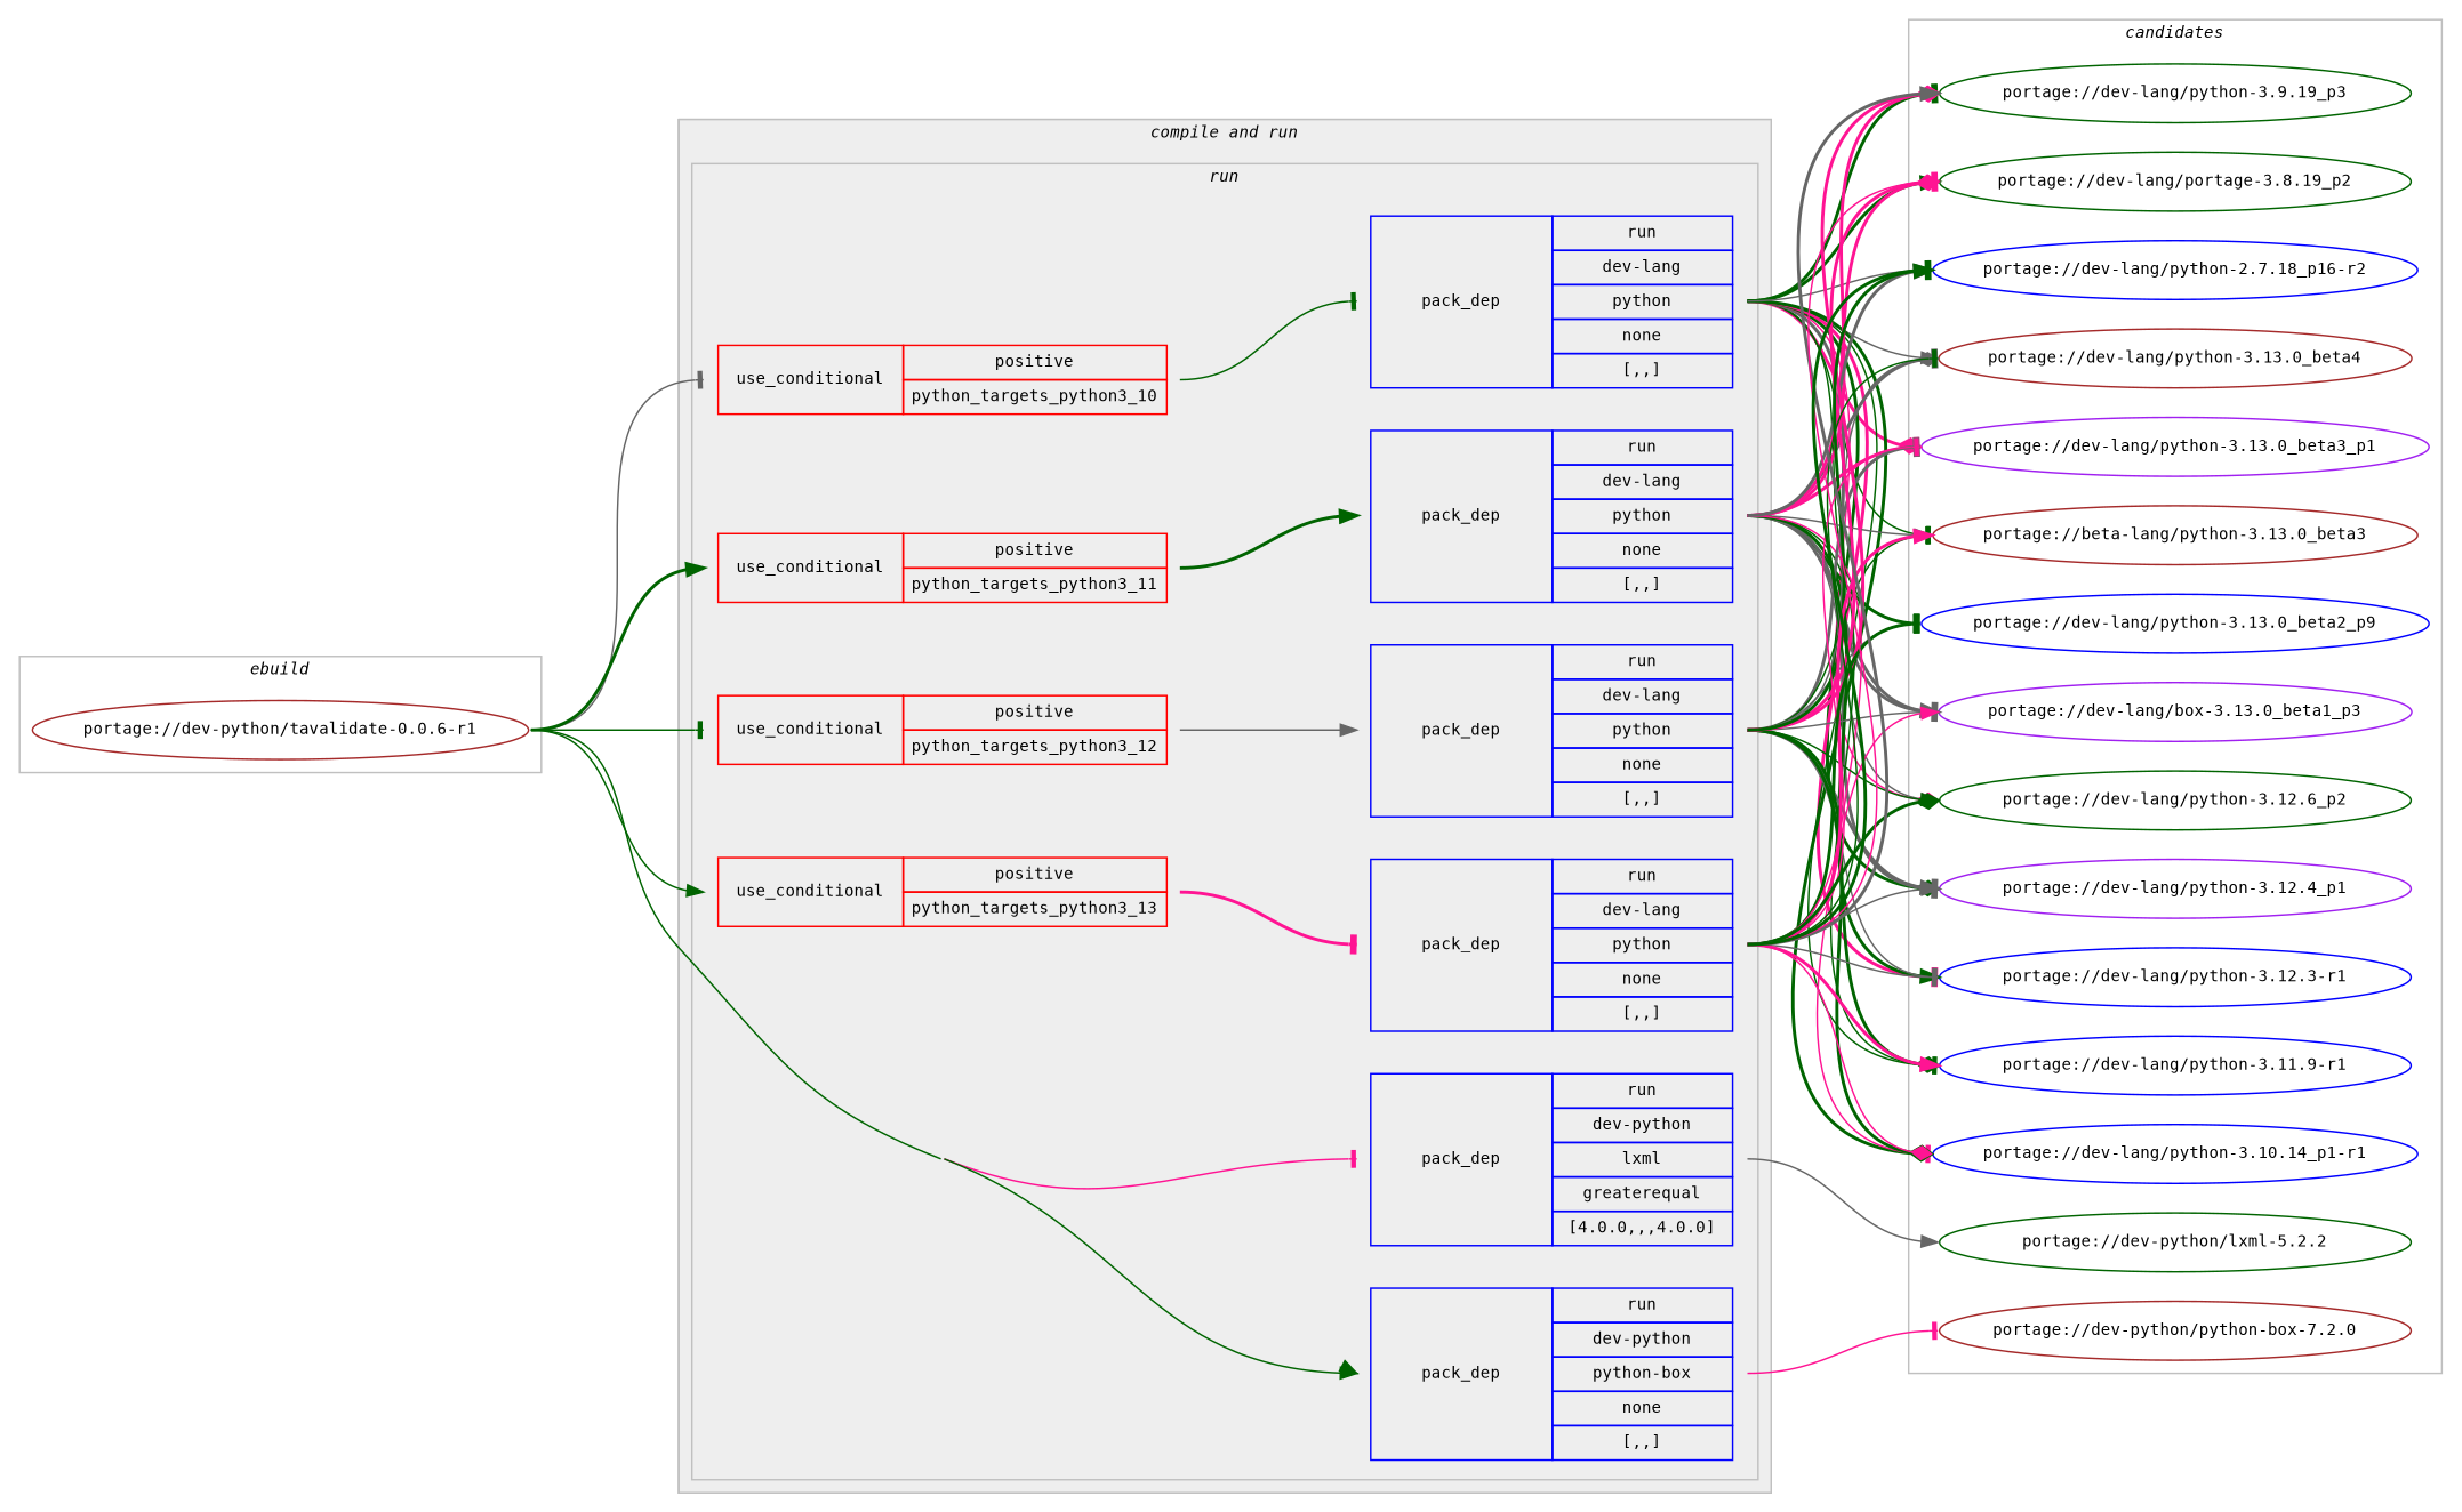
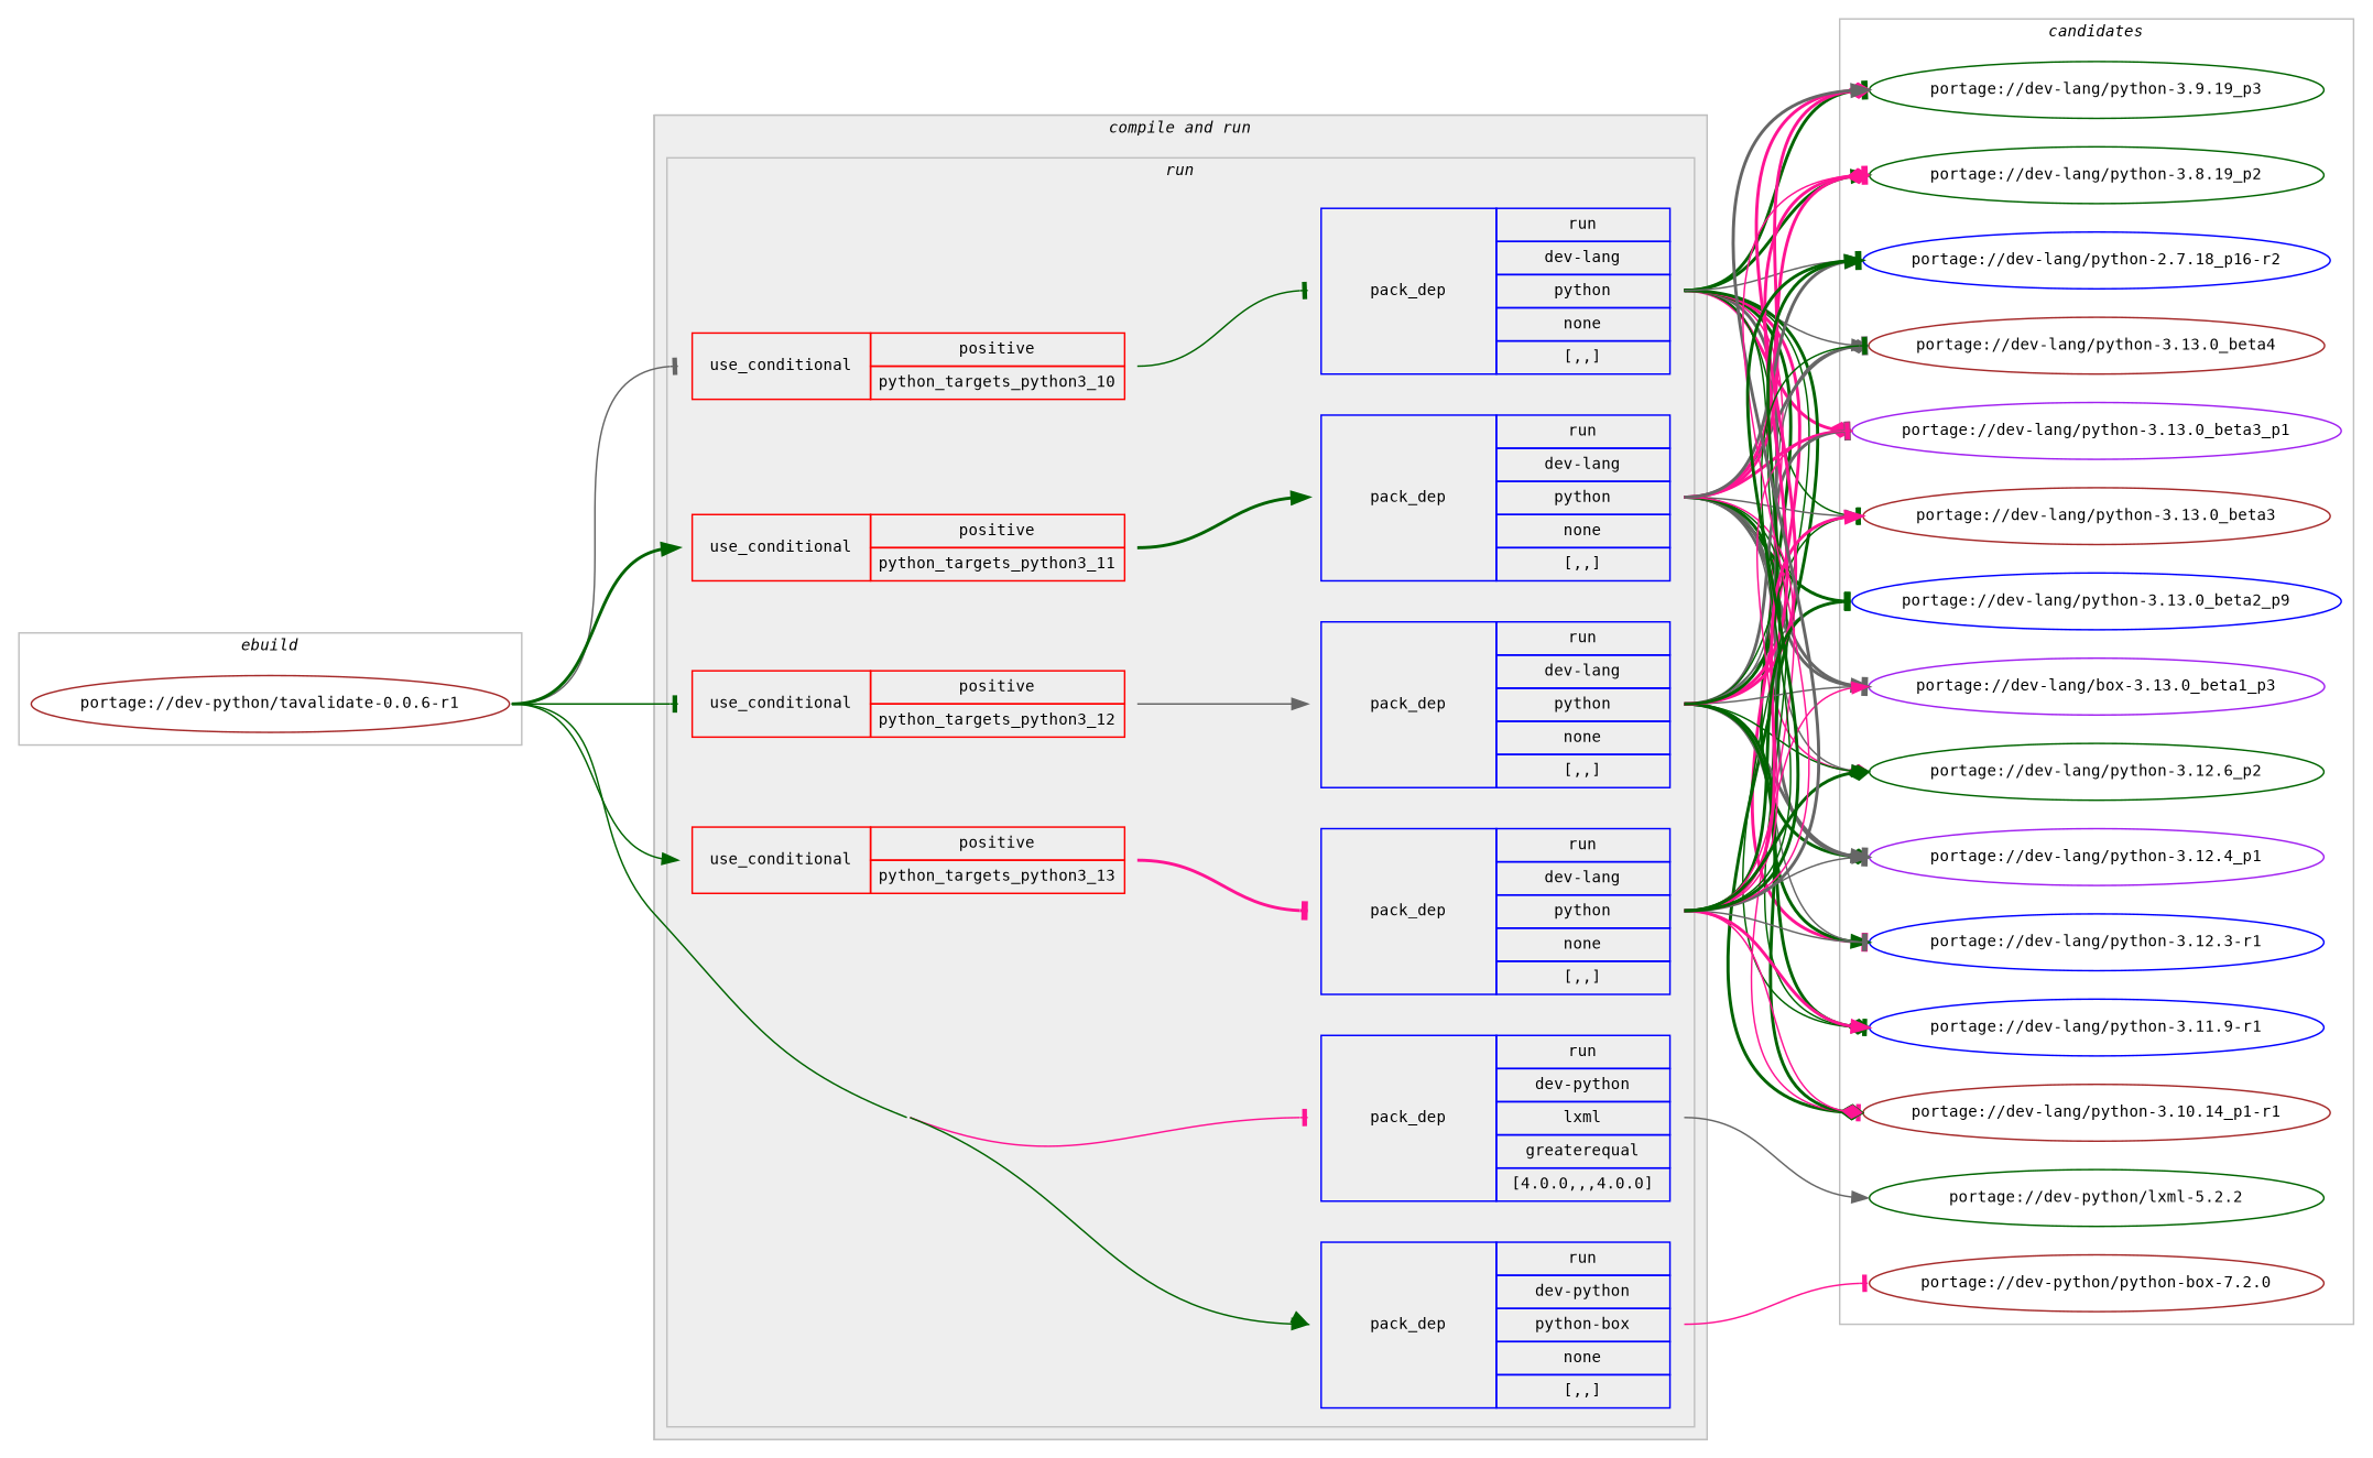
  digraph {
    compound=true
    concentrate=true
    fontname="DejaVu Sans Mono"
    fontsize=10
    newrank=true
    rankdir=LR
    ranksep=1.5
    node [color=blue fontname="DejaVu Sans Mono" fontsize=10]
    edge [arrowhead=tee color=darkgreen fontname="DejaVu Sans Mono" headport=w style=solid tailport=e weight=100]
    n1 [color=brown label="portage://dev-python/tavalidate-0.0.6-r1" width=4]
    n2 [label=<<TABLE BORDER="0" CELLBORDER="1" CELLSPACING="0" CELLPADDING="4" WIDTH="220"><TR><TD ROWSPAN="6" CELLPADDING="30">pack_dep</TD></TR><TR><TD WIDTH="110">run</TD></TR><TR><TD>dev-lang</TD></TR><TR><TD>python</TD></TR><TR><TD>none</TD></TR><TR><TD>[,,]</TD></TR></TABLE>> shape=none]
    n3 [color=red label=<<TABLE BORDER="0" CELLBORDER="1" CELLSPACING="0" CELLPADDING="4"><TR><TD ROWSPAN="3" CELLPADDING="10">use_conditional</TD></TR><TR><TD>positive</TD></TR><TR><TD>python_targets_python3_10</TD></TR></TABLE>> shape=none]
    n4 [label=<<TABLE BORDER="0" CELLBORDER="1" CELLSPACING="0" CELLPADDING="4" WIDTH="220"><TR><TD ROWSPAN="6" CELLPADDING="30">pack_dep</TD></TR><TR><TD WIDTH="110">run</TD></TR><TR><TD>dev-lang</TD></TR><TR><TD>python</TD></TR><TR><TD>none</TD></TR><TR><TD>[,,]</TD></TR></TABLE>> shape=none]
    n5 [color=red label=<<TABLE BORDER="0" CELLBORDER="1" CELLSPACING="0" CELLPADDING="4"><TR><TD ROWSPAN="3" CELLPADDING="10">use_conditional</TD></TR><TR><TD>positive</TD></TR><TR><TD>python_targets_python3_11</TD></TR></TABLE>> shape=none]
    n6 [label=<<TABLE BORDER="0" CELLBORDER="1" CELLSPACING="0" CELLPADDING="4" WIDTH="220"><TR><TD ROWSPAN="6" CELLPADDING="30">pack_dep</TD></TR><TR><TD WIDTH="110">run</TD></TR><TR><TD>dev-lang</TD></TR><TR><TD>python</TD></TR><TR><TD>none</TD></TR><TR><TD>[,,]</TD></TR></TABLE>> shape=none]
    n7 [color=red label=<<TABLE BORDER="0" CELLBORDER="1" CELLSPACING="0" CELLPADDING="4"><TR><TD ROWSPAN="3" CELLPADDING="10">use_conditional</TD></TR><TR><TD>positive</TD></TR><TR><TD>python_targets_python3_12</TD></TR></TABLE>> shape=none]
    n8 [label=<<TABLE BORDER="0" CELLBORDER="1" CELLSPACING="0" CELLPADDING="4" WIDTH="220"><TR><TD ROWSPAN="6" CELLPADDING="30">pack_dep</TD></TR><TR><TD WIDTH="110">run</TD></TR><TR><TD>dev-lang</TD></TR><TR><TD>python</TD></TR><TR><TD>none</TD></TR><TR><TD>[,,]</TD></TR></TABLE>> shape=none]
    n9 [color=red label=<<TABLE BORDER="0" CELLBORDER="1" CELLSPACING="0" CELLPADDING="4"><TR><TD ROWSPAN="3" CELLPADDING="10">use_conditional</TD></TR><TR><TD>positive</TD></TR><TR><TD>python_targets_python3_13</TD></TR></TABLE>> shape=none]
    n10 [label=<<TABLE BORDER="0" CELLBORDER="1" CELLSPACING="0" CELLPADDING="4" WIDTH="220"><TR><TD ROWSPAN="6" CELLPADDING="30">pack_dep</TD></TR><TR><TD WIDTH="110">run</TD></TR><TR><TD>dev-python</TD></TR><TR><TD>lxml</TD></TR><TR><TD>greaterequal</TD></TR><TR><TD>[4.0.0,,,4.0.0]</TD></TR></TABLE>> shape=none]
    n11 [label=<<TABLE BORDER="0" CELLBORDER="1" CELLSPACING="0" CELLPADDING="4" WIDTH="220"><TR><TD ROWSPAN="6" CELLPADDING="30">pack_dep</TD></TR><TR><TD WIDTH="110">run</TD></TR><TR><TD>dev-python</TD></TR><TR><TD>python-box</TD></TR><TR><TD>none</TD></TR><TR><TD>[,,]</TD></TR></TABLE>> shape=none]
    n12 [color=brown label="portage://dev-lang/python-3.13.0_beta4" width=4]
    n13 [color=purple label="portage://dev-lang/python-3.13.0_beta3_p1" width=4]
-   n14 [color=brown label="portage://beta-lang/python-3.13.0_beta3" width=4]
+   n14 [color=brown label="portage://dev-lang/python-3.13.0_beta3" width=4]
    n15 [label="portage://dev-lang/python-3.13.0_beta2_p9" width=4]
    n16 [color=purple label="portage://dev-lang/box-3.13.0_beta1_p3" width=4]
    n17 [color=darkgreen label="portage://dev-lang/python-3.12.6_p2" width=4]
    n18 [color=purple label="portage://dev-lang/python-3.12.4_p1" width=4]
    n19 [label="portage://dev-lang/python-3.12.3-r1" width=4]
    n20 [label="portage://dev-lang/python-3.11.9-r1" width=4]
-   n21 [label="portage://dev-lang/python-3.10.14_p1-r1" width=4]
+   n21 [color=brown label="portage://dev-lang/python-3.10.14_p1-r1" width=4]
    n22 [color=darkgreen label="portage://dev-lang/python-3.9.19_p3" width=4]
-   n23 [color=darkgreen label="portage://dev-lang/portage-3.8.19_p2" width=4]
+   n23 [color=darkgreen label="portage://dev-lang/python-3.8.19_p2" width=4]
    n24 [label="portage://dev-lang/python-2.7.18_p16-r2" width=4]
    n25 [color=darkgreen label="portage://dev-python/lxml-5.2.2" width=4]
    n26 [color=brown label="portage://dev-python/python-box-7.2.0" width=4]
    subgraph cluster_1 {
      color=gray
      label=<<i>ebuild</i>>
      n1
    }
    subgraph cluster_2 {
      color=gray
      label=<<i>dependencies</i>>
      subgraph cluster_3 {
        color=gray
        fillcolor="#eeeeee"
        label=<<i>compile</i>>
        style=filled
      }
      subgraph cluster_4 {
        color=gray
        fillcolor="#eeeeee"
        label=<<i>compile and run</i>>
        style=filled
      }
      subgraph cluster_5 {
        color=gray
        fillcolor="#eeeeee"
        label=<<i>run</i>>
        style=filled
        subgraph sub_6 {
          color=gray
          fillcolor="#eeeeee"
          label=<<i>run</i>>
          style=filled
          n3
          subgraph sub_7 {
            color=gray
            fillcolor="#eeeeee"
            label=<<i>run</i>>
            style=filled
            n2
          }
        }
        subgraph sub_8 {
          color=gray
          fillcolor="#eeeeee"
          label=<<i>run</i>>
          style=filled
          n5
          subgraph sub_9 {
            color=gray
            fillcolor="#eeeeee"
            label=<<i>run</i>>
            style=filled
            n4
          }
        }
        subgraph sub_10 {
          color=gray
          fillcolor="#eeeeee"
          label=<<i>run</i>>
          style=filled
          n7
          subgraph sub_11 {
            color=gray
            fillcolor="#eeeeee"
            label=<<i>run</i>>
            style=filled
            n6
          }
        }
        subgraph sub_12 {
          color=gray
          fillcolor="#eeeeee"
          label=<<i>run</i>>
          style=filled
          n9
          subgraph sub_13 {
            color=gray
            fillcolor="#eeeeee"
            label=<<i>run</i>>
            style=filled
            n8
          }
        }
        subgraph sub_14 {
          color=gray
          fillcolor="#eeeeee"
          label=<<i>run</i>>
          style=filled
          n10
        }
        subgraph sub_15 {
          color=gray
          fillcolor="#eeeeee"
          label=<<i>run</i>>
          style=filled
          n11
        }
      }
    }
    subgraph cluster_16 {
      color=gray
      label=<<i>candidates</i>>
      rank=same
      subgraph sub_17 {
        color=black
        label=<<i>candidates</i>>
        nodesep=1
        rank=same
        n12
        n13
        n14
        n15
        n16
        n17
        n18
        n19
        n20
        n21
        n22
        n23
        n24
      }
      subgraph sub_18 {
        color=black
        label=<<i>candidates</i>>
        nodesep=1
        rank=same
        n12
        n13
        n14
        n15
        n16
        n17
        n18
        n19
        n20
        n21
        n22
        n23
        n24
      }
      subgraph sub_19 {
        color=black
        label=<<i>candidates</i>>
        nodesep=1
        rank=same
        n12
        n13
        n14
        n15
        n16
        n17
        n18
        n19
        n20
        n21
        n22
        n23
        n24
      }
      subgraph sub_20 {
        color=black
        label=<<i>candidates</i>>
        nodesep=1
        rank=same
        n12
        n13
        n14
        n15
        n16
        n17
        n18
        n19
        n20
        n21
        n22
        n23
        n24
      }
      subgraph sub_21 {
        color=black
        label=<<i>candidates</i>>
        nodesep=1
        rank=same
        n25
      }
      subgraph sub_22 {
        color=black
        label=<<i>candidates</i>>
        nodesep=1
        rank=same
        n26
      }
    }
    n1 -> n3 [color=gray40 weight=20]
    n1 -> n5 [arrowhead=normal style=bold weight=20]
    n1 -> n7 [weight=20]
    n1 -> n9 [arrowhead=normal weight=20]
    n1 -> n10 [color=deeppink weight=20]
    n1 -> n11 [arrowhead=normal weight=20]
    n2 -> n12 [arrowhead=normal color=gray40]
    n2 -> n13 [arrowhead=diamond color=deeppink style=bold]
    n2 -> n14
    n2 -> n15
    n2 -> n16 [color=gray40 style=bold]
    n2 -> n17 [arrowhead=diamond color=deeppink]
    n2 -> n18 [arrowhead=diamond style=bold]
    n2 -> n19 [color=deeppink style=bold]
    n2 -> n20 [arrowhead=normal]
    n2 -> n21 [arrowhead=diamond style=bold]
    n2 -> n22 [style=bold]
    n2 -> n23 [arrowhead=normal style=bold]
    n2 -> n24 [arrowhead=normal color=gray40]
    n3 -> n2 [weight=20]
    n4 -> n12 [color=gray40 style=bold]
    n4 -> n13 [color=deeppink style=bold]
    n4 -> n14 [arrowhead=normal color=gray40]
    n4 -> n15 [style=bold]
    n4 -> n16 [arrowhead=normal color=gray40 style=bold]
    n4 -> n17 [arrowhead=normal color=gray40]
    n4 -> n18 [color=gray40 style=bold]
    n4 -> n19 [arrowhead=normal style=bold]
    n4 -> n20
    n4 -> n21 [color=deeppink]
    n4 -> n22 [arrowhead=diamond color=deeppink style=bold]
    n4 -> n23 [arrowhead=diamond color=deeppink style=bold]
    n4 -> n24 [arrowhead=normal color=gray40 style=bold]
    n5 -> n4 [arrowhead=normal style=bold weight=20]
    n6 -> n12 [arrowhead=diamond color=gray40]
    n6 -> n13 [color=gray40 style=bold]
    n6 -> n14
    n6 -> n15 [color=gray40]
    n6 -> n16 [color=gray40]
    n6 -> n17 [arrowhead=normal]
    n6 -> n18 [arrowhead=normal color=gray40 style=bold]
    n6 -> n19 [color=gray40]
    n6 -> n20 [arrowhead=diamond style=bold]
    n6 -> n21 [arrowhead=diamond style=bold]
    n6 -> n22 [arrowhead=diamond color=deeppink style=bold]
    n6 -> n23 [color=deeppink style=bold]
    n6 -> n24 [arrowhead=normal style=bold]
    n7 -> n6 [arrowhead=normal color=gray40 weight=20]
    n8 -> n12
    n8 -> n13 [color=deeppink]
    n8 -> n14 [arrowhead=normal color=deeppink style=bold]
    n8 -> n15 [style=bold]
    n8 -> n16 [arrowhead=normal color=deeppink]
    n8 -> n17 [arrowhead=diamond style=bold]
    n8 -> n18 [arrowhead=normal color=gray40]
    n8 -> n19 [color=gray40]
    n8 -> n20 [arrowhead=normal color=deeppink style=bold]
    n8 -> n21 [arrowhead=diamond color=deeppink]
    n8 -> n22 [arrowhead=normal color=gray40 style=bold]
    n8 -> n23 [arrowhead=diamond color=deeppink]
    n8 -> n24 [style=bold]
    n9 -> n8 [color=deeppink style=bold weight=20]
    n10 -> n25 [arrowhead=normal color=gray40]
    n11 -> n26 [color=deeppink]
  }
